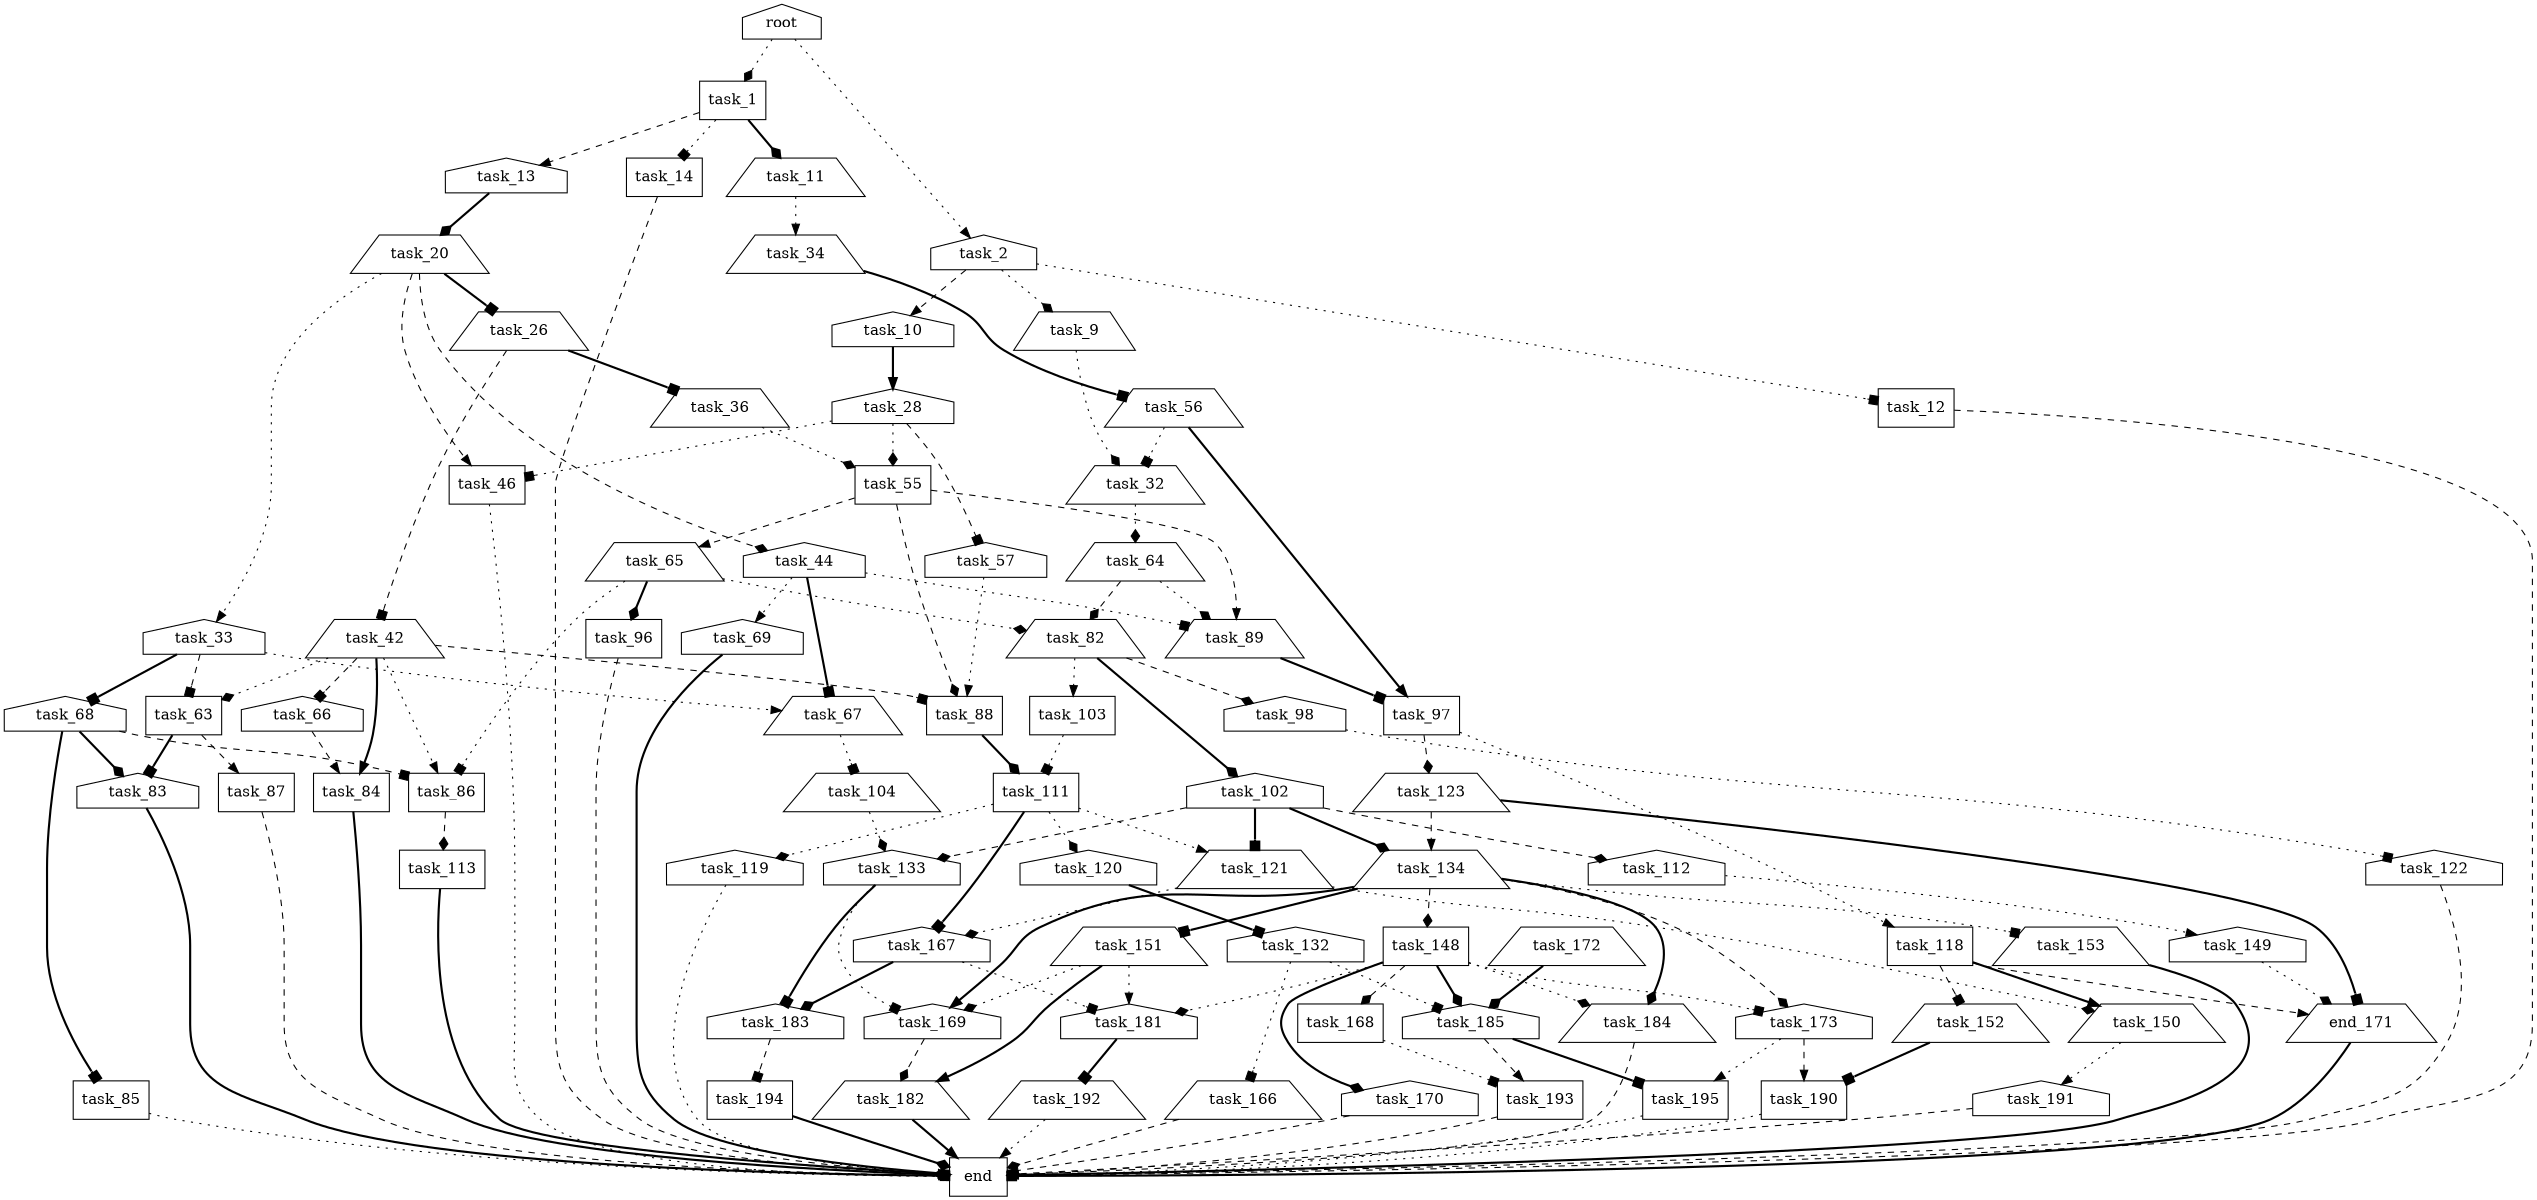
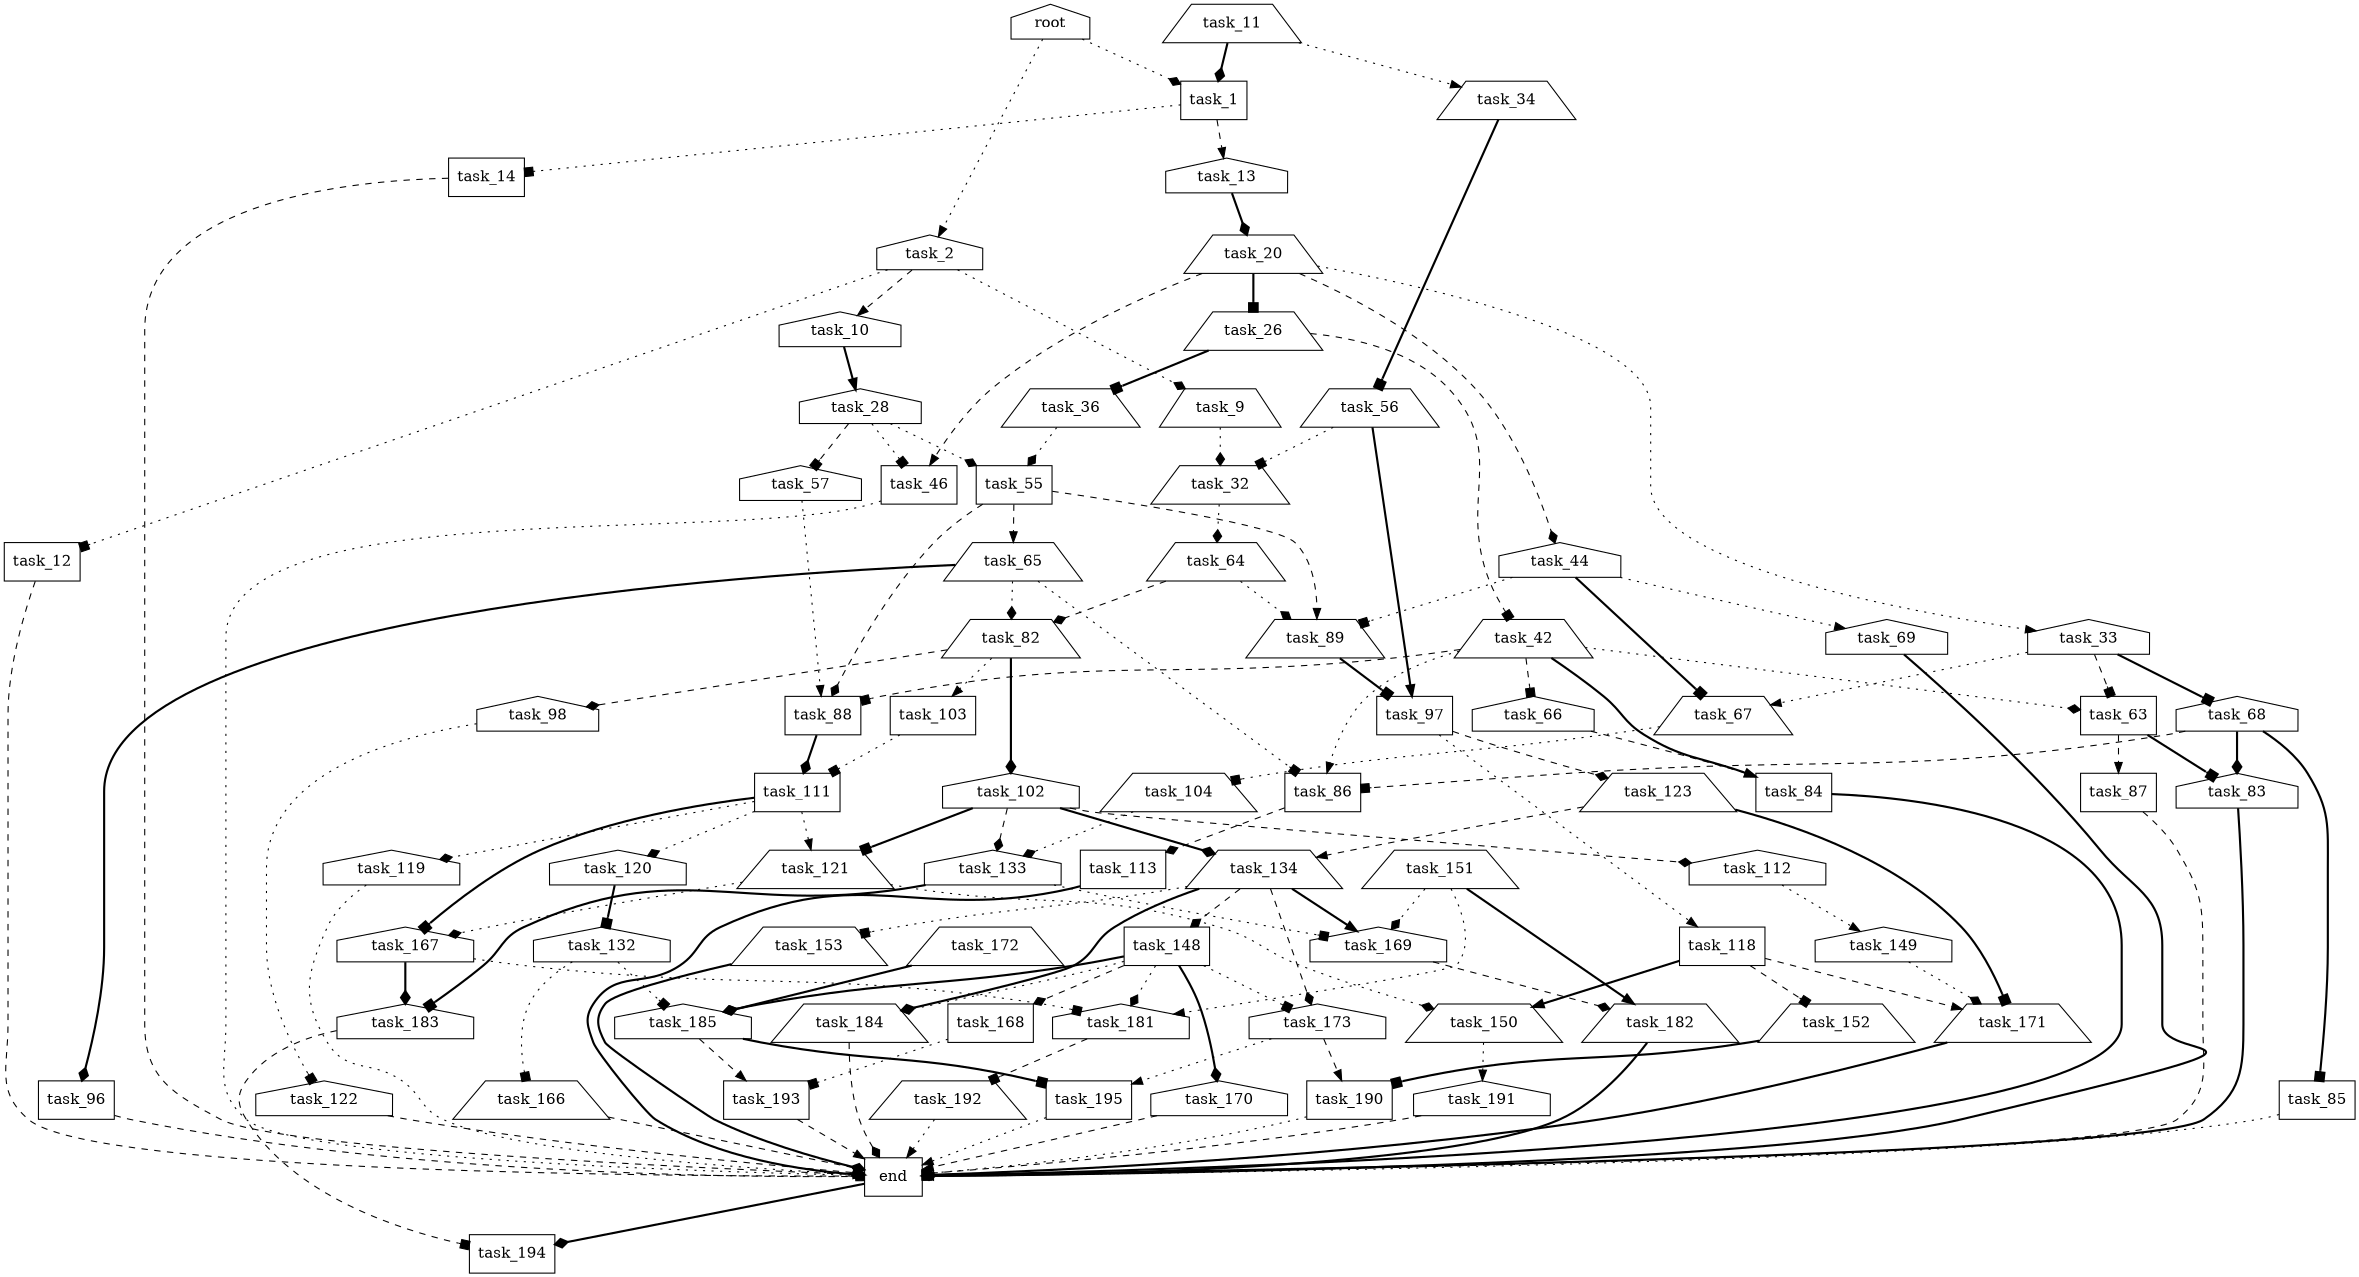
  digraph {
    fontname="DejaVu Serif"
    node [fontname="DejaVu Serif" shape=house]
    edge [arrowhead=diamond fontname="DejaVu Serif" style=dotted]
    root
    task_1 [shape=box]
    task_2
    task_11 [shape=trapezium]
    task_13
    task_14 [shape=box]
    task_9 [shape=trapezium]
    task_10
    task_12 [shape=box]
    task_34 [shape=trapezium]
    task_20 [shape=trapezium]
    end [shape=box]
    task_32 [shape=trapezium]
    n14 [label=task_28]
    task_56 [shape=trapezium]
    task_46 [shape=box]
    task_26 [shape=trapezium]
    task_33
    task_44
    task_64 [shape=trapezium]
    task_55 [shape=box]
    task_57
    task_97 [shape=box]
    task_89 [shape=trapezium]
    task_82 [shape=trapezium]
    task_88 [shape=box]
    task_65 [shape=trapezium]
    task_36 [shape=trapezium]
    n29 [label=task_42 shape=trapezium]
    task_63 [shape=box]
    task_67 [shape=trapezium]
    task_68
    task_69
    task_66
    task_84 [shape=box]
    task_86 [shape=box]
    task_83
    task_87 [shape=box]
    task_104 [shape=trapezium]
    task_85 [shape=box]
    task_111 [shape=box]
    task_96 [shape=box]
    task_113 [shape=box]
    task_118 [shape=box]
    task_123 [shape=trapezium]
    task_98
    task_102
    task_103 [shape=box]
    task_133
    task_121 [shape=trapezium]
    task_119
    task_120
    task_167
    task_150 [shape=trapezium]
    task_152 [shape=trapezium]
-   task_171 [shape=trapezium label=end_171]
+   task_171 [shape=trapezium]
    task_134 [shape=trapezium]
    task_122
    task_112
    task_169
    task_183
    task_149
    task_184 [shape=trapezium]
    task_148 [shape=box]
    task_151 [shape=trapezium]
    task_153 [shape=trapezium]
    task_173
    task_132
    task_191
    task_190 [shape=box]
    task_181
    task_182 [shape=trapezium]
    task_194 [shape=box]
    task_185
    task_168 [shape=box]
    task_170
    task_172 [shape=trapezium]
    task_195 [shape=box]
    task_166 [shape=trapezium]
    task_193 [shape=box]
    task_192 [shape=trapezium]
    root -> task_1
    root -> task_2 [arrowhead=normal]
-   task_1 -> task_11 [style=bold]
+   task_11 -> task_1 [style=bold]
    task_1 -> task_13 [arrowhead=normal style=dashed]
    task_1 -> task_14 [arrowhead=box]
    task_2 -> task_9
    task_2 -> task_10 [arrowhead=normal style=dashed]
    task_2 -> task_12 [arrowhead=box]
    task_11 -> task_34 [arrowhead=normal]
    task_13 -> task_20 [style=bold]
    task_14 -> end [style=dashed]
    task_9 -> task_32
    task_10 -> n14 [arrowhead=normal style=bold]
    task_12 -> end [style=dashed]
    task_34 -> task_56 [arrowhead=box style=bold]
    task_20 -> task_46 [arrowhead=normal style=dashed]
    task_20 -> task_26 [arrowhead=box style=bold]
    task_20 -> task_33 [arrowhead=normal]
    task_20 -> task_44 [style=dashed]
    task_32 -> task_64
    n14 -> task_46 [arrowhead=box]
    n14 -> task_55
    n14 -> task_57 [arrowhead=box style=dashed]
    task_56 -> task_32 [arrowhead=box]
    task_56 -> task_97 [arrowhead=normal style=bold]
    task_46 -> end
    task_26 -> task_36 [arrowhead=box style=bold]
    task_26 -> n29 [arrowhead=box style=dashed]
    task_33 -> task_63 [arrowhead=box style=dashed]
    task_33 -> task_67 [arrowhead=normal]
    task_33 -> task_68 [arrowhead=box style=bold]
    task_44 -> task_89 [arrowhead=box]
    task_44 -> task_67 [arrowhead=box style=bold]
    task_44 -> task_69 [arrowhead=normal]
    task_64 -> task_89
    task_64 -> task_82 [style=dashed]
    task_55 -> task_89 [arrowhead=normal style=dashed]
    task_55 -> task_88 [style=dashed]
    task_55 -> task_65 [arrowhead=normal style=dashed]
    task_57 -> task_88 [arrowhead=normal]
    task_97 -> task_118 [arrowhead=normal]
    task_97 -> task_123 [style=dashed]
    task_89 -> task_97 [arrowhead=box style=bold]
    task_82 -> task_98 [style=dashed]
    task_82 -> task_102 [style=bold]
    task_82 -> task_103 [arrowhead=normal]
    task_88 -> task_111 [style=bold]
    task_65 -> task_82
    task_65 -> task_86 [arrowhead=box]
    task_65 -> task_96 [style=bold]
    task_36 -> task_55
    n29 -> task_88 [arrowhead=box style=dashed]
    n29 -> task_63
    n29 -> task_66 [arrowhead=box style=dashed]
    n29 -> task_84 [arrowhead=normal style=bold]
    n29 -> task_86 [arrowhead=normal]
    task_63 -> task_83 [arrowhead=box style=bold]
    task_63 -> task_87 [arrowhead=normal style=dashed]
    task_67 -> task_104 [arrowhead=box]
    task_68 -> task_86 [arrowhead=box style=dashed]
    task_68 -> task_83 [style=bold]
    task_68 -> task_85 [arrowhead=box style=bold]
    task_69 -> end [style=bold]
    task_66 -> task_84 [arrowhead=normal style=dashed]
    task_84 -> end [style=bold]
    task_86 -> task_113 [style=dashed]
    task_83 -> end [arrowhead=box style=bold]
    task_87 -> end [arrowhead=box style=dashed]
    task_104 -> task_133
    task_85 -> end [arrowhead=normal]
    task_111 -> task_121 [arrowhead=normal]
    task_111 -> task_119
    task_111 -> task_120
    task_111 -> task_167 [arrowhead=box style=bold]
    task_96 -> end [arrowhead=box style=dashed]
    task_113 -> end [arrowhead=normal style=bold]
    task_118 -> task_150 [arrowhead=normal style=bold]
    task_118 -> task_152 [arrowhead=box style=dashed]
    task_118 -> task_171 [arrowhead=normal style=dashed]
    task_123 -> task_171 [arrowhead=box style=bold]
    task_123 -> task_134 [arrowhead=normal style=dashed]
    task_98 -> task_122 [arrowhead=box]
    task_102 -> task_133 [style=dashed]
    task_102 -> task_121 [arrowhead=box style=bold]
    task_102 -> task_134 [style=bold]
    task_102 -> task_112 [style=dashed]
    task_103 -> task_111 [arrowhead=box]
    task_133 -> task_169 [arrowhead=box]
    task_133 -> task_183 [arrowhead=box style=bold]
    task_121 -> task_167
    task_121 -> task_150
    task_119 -> end [arrowhead=normal]
    task_120 -> task_132 [arrowhead=box style=bold]
    task_167 -> task_183 [style=bold]
    task_167 -> task_181 [arrowhead=box]
    task_150 -> task_191 [arrowhead=normal]
    task_152 -> task_190 [arrowhead=box style=bold]
    task_171 -> end [arrowhead=box style=bold]
    task_134 -> task_169 [arrowhead=normal style=bold]
    task_134 -> task_184 [style=bold]
    task_134 -> task_148 [style=dashed]
-   task_134 -> task_151 [arrowhead=box style=bold]
    task_134 -> task_153 [arrowhead=box]
    task_134 -> task_173 [style=dashed]
    task_122 -> end [style=dashed]
    task_112 -> task_149 [arrowhead=normal]
    task_169 -> task_182 [style=dashed]
    task_183 -> task_194 [arrowhead=box style=dashed]
    task_149 -> task_171
    task_184 -> end [style=dashed]
    task_148 -> task_184
    task_148 -> task_173 [arrowhead=box]
    task_148 -> task_181
    task_148 -> task_185 [style=bold]
    task_148 -> task_168 [style=dashed]
    task_148 -> task_170 [style=bold]
    task_151 -> task_169
    task_151 -> task_181 [arrowhead=normal]
    task_151 -> task_182 [arrowhead=normal style=bold]
    task_153 -> end [style=bold]
    task_173 -> task_190 [arrowhead=normal style=dashed]
    task_173 -> task_195 [arrowhead=normal]
    task_132 -> task_185 [arrowhead=box]
    task_132 -> task_166 [arrowhead=box]
    task_191 -> end [arrowhead=box style=dashed]
    task_190 -> end [arrowhead=box]
-   task_181 -> task_192 [arrowhead=box style=bold]
+   task_181 -> task_192 [arrowhead=box style=dashed]
    task_182 -> end [arrowhead=normal style=bold]
-   task_194 -> end [style=bold]
+   end -> task_194 [style=bold]
    task_185 -> task_195 [arrowhead=box style=bold]
    task_185 -> task_193 [arrowhead=normal style=dashed]
    task_168 -> task_193 [arrowhead=box]
    task_170 -> end [arrowhead=normal style=dashed]
    task_172 -> task_185 [style=bold]
    task_195 -> end [arrowhead=normal]
    task_166 -> end [style=dashed]
    task_193 -> end [arrowhead=normal style=dashed]
    task_192 -> end [arrowhead=normal]
  }
